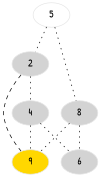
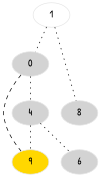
  graph {
    fontname="Patrick Hand"
    node [color=gray90 fillcolor=lightgrey fontname="Patrick Hand" style=filled]
    edge [fontname="Patrick Hand" style=dotted]
-   1 [fillcolor=white super="+11+13+15" label=5]
-   2 [super="+13+14+18+20"]
+   1 [fillcolor=white super="+11+13+15"]
+   2 [super="+13+14+18+20" label=0]
    n3 [label=8 super="+5+8+17"]
    4 [super="+20"]
    9 [fillcolor=gold super="+12+16+19"]
    6 [super="+7+10+16"]
    1 -- 2
    1 -- n3
    2 -- 4
    2 -- 9 [style=dashed]
-   n3 -- 9
-   n3 -- 6
    4 -- 9
    4 -- 6
  }
